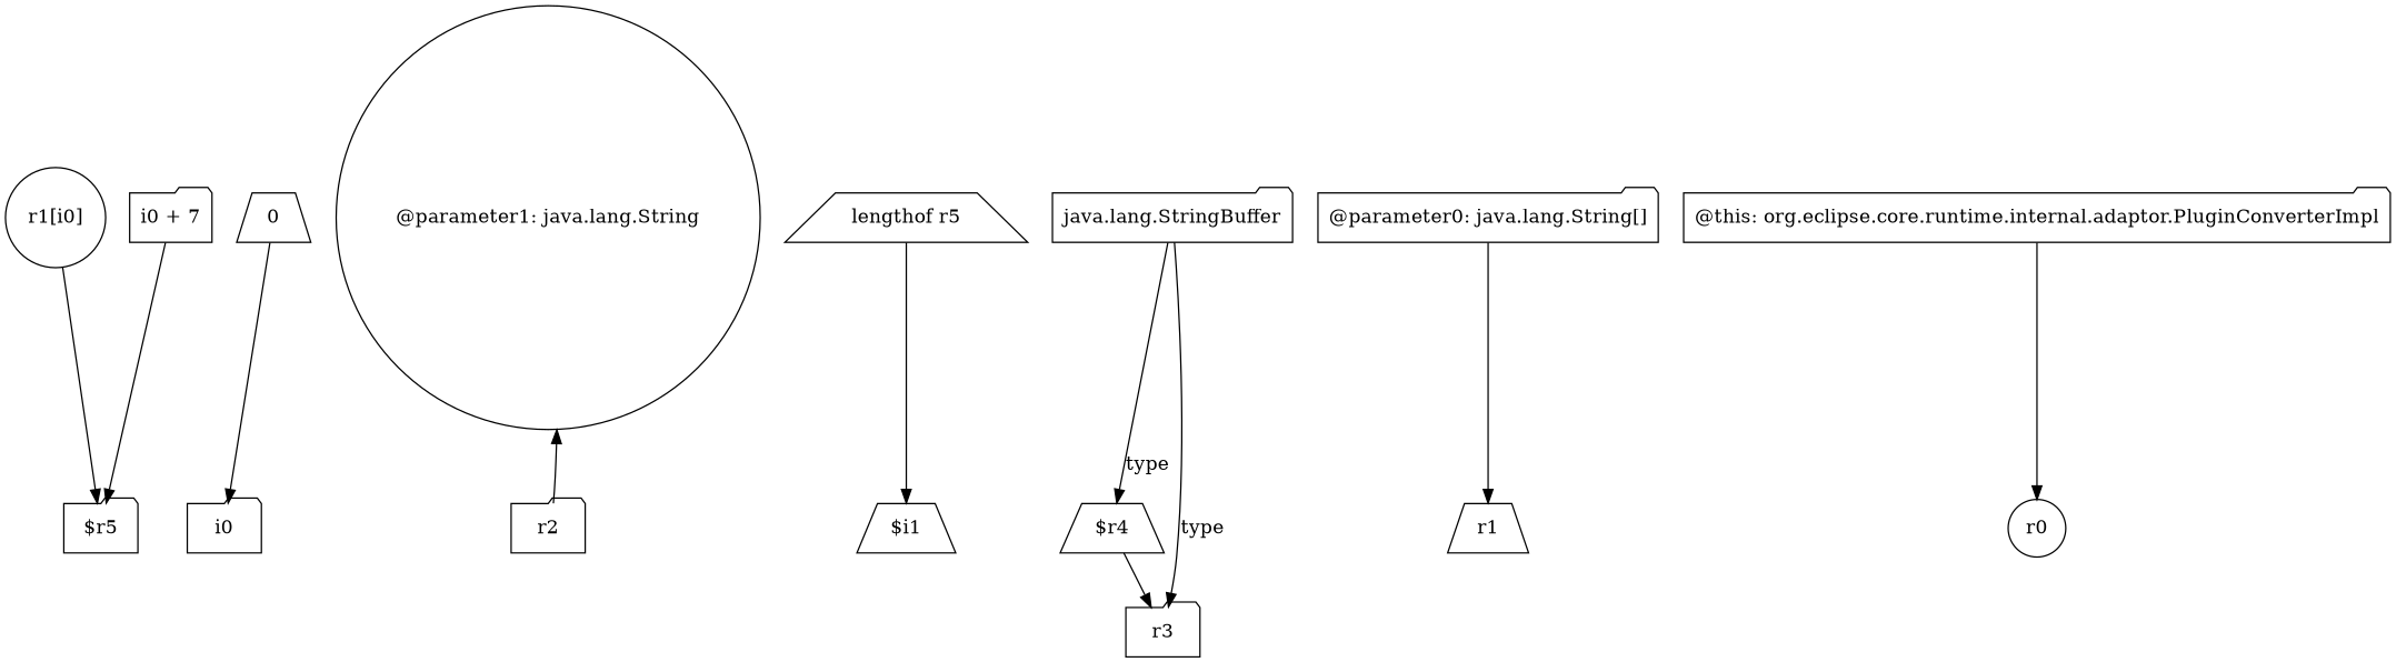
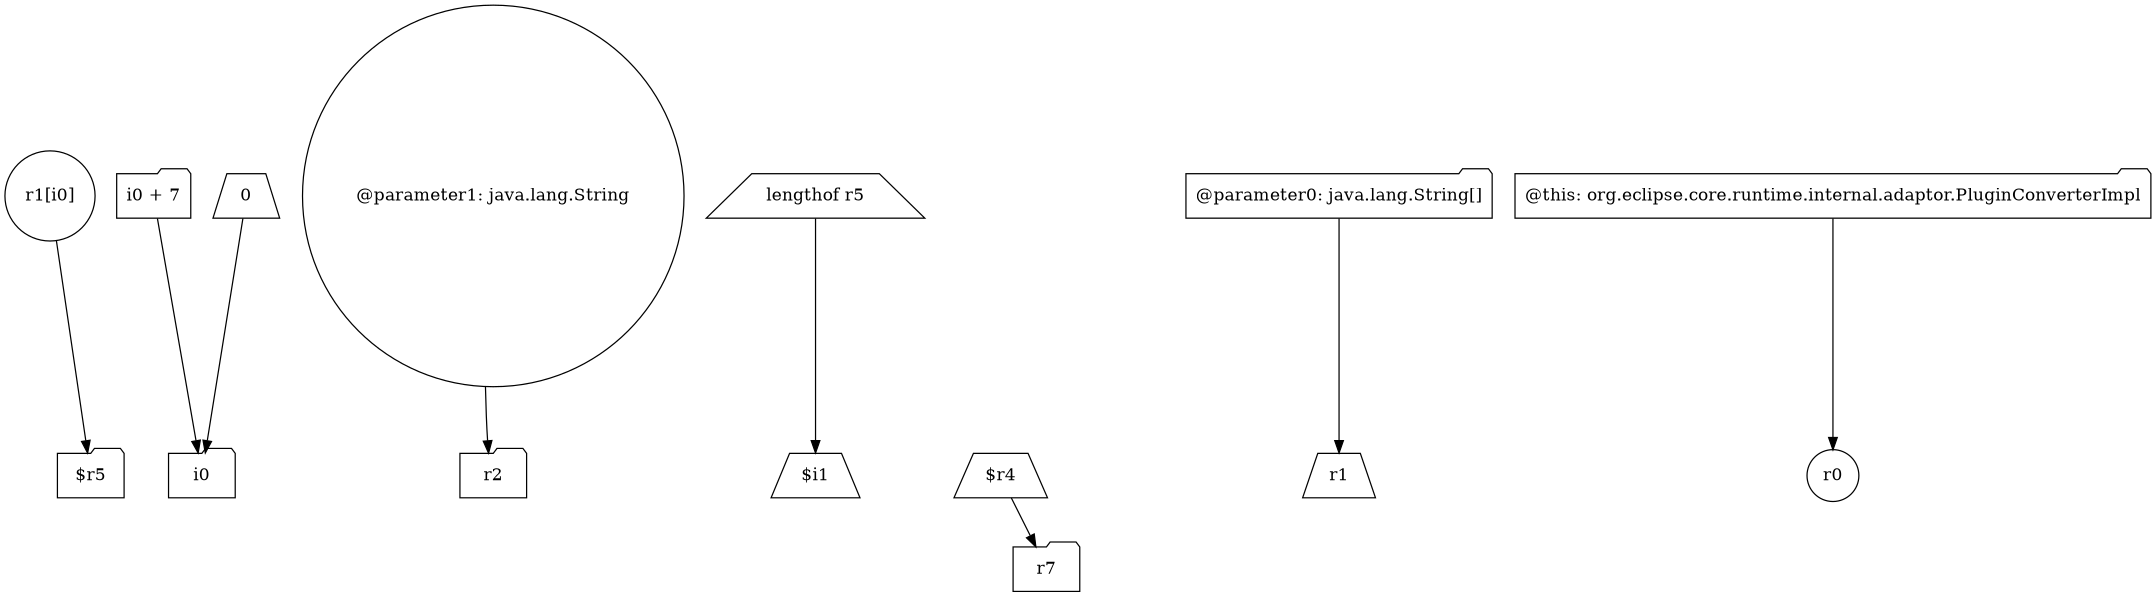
  digraph {
    node [shape=folder]
    n1 [label="r1[i0]" shape=circle]
    n2 [label="$r5"]
    n3 [label=0 shape=trapezium]
    n4 [label=i0]
    n5 [label="@parameter1: java.lang.String" shape=circle]
    n6 [label=r2]
    n7 [label="i0 + 7"]
    n8 [label="lengthof r5" shape=trapezium]
    n9 [label="$i1" shape=trapezium]
-   n10 [label="java.lang.StringBuffer"]
    n11 [label="$r4" shape=trapezium]
-   n12 [label=r3]
+   n12 [label=r7]
    n13 [label="@parameter0: java.lang.String[]"]
    n14 [label=r1 shape=trapezium]
    n15 [label="@this: org.eclipse.core.runtime.internal.adaptor.PluginConverterImpl"]
    n16 [label=r0 shape=circle]
    n1 -> n2
    n3 -> n4
-   n6 -> n5
-   n7 -> n2
+   n5 -> n6
+   n7 -> n4
    n8 -> n9
-   n10 -> n11 [label=type]
-   n10 -> n12 [label=type]
    n11 -> n12
    n13 -> n14
    n15 -> n16
  }
